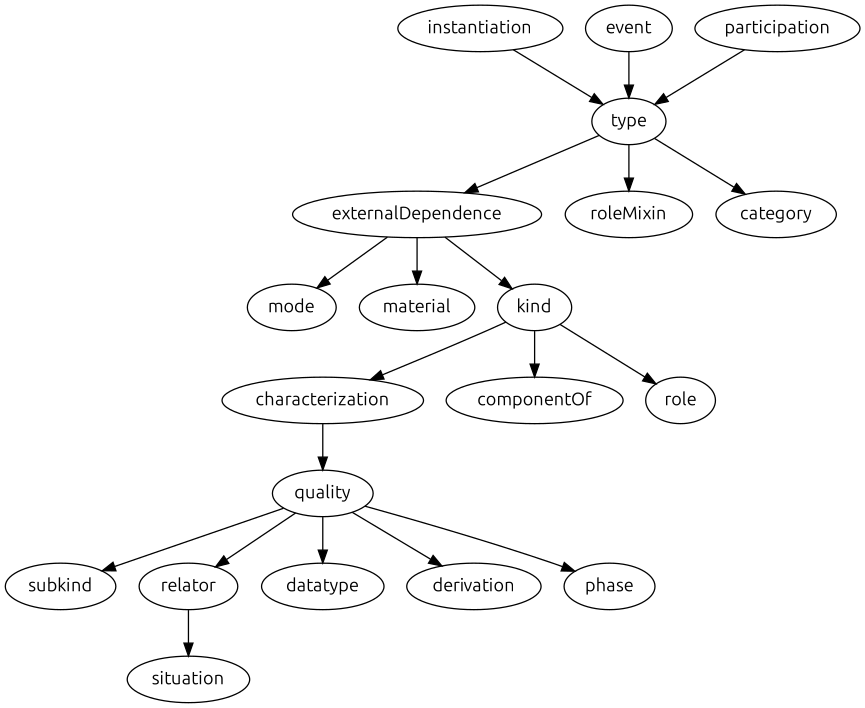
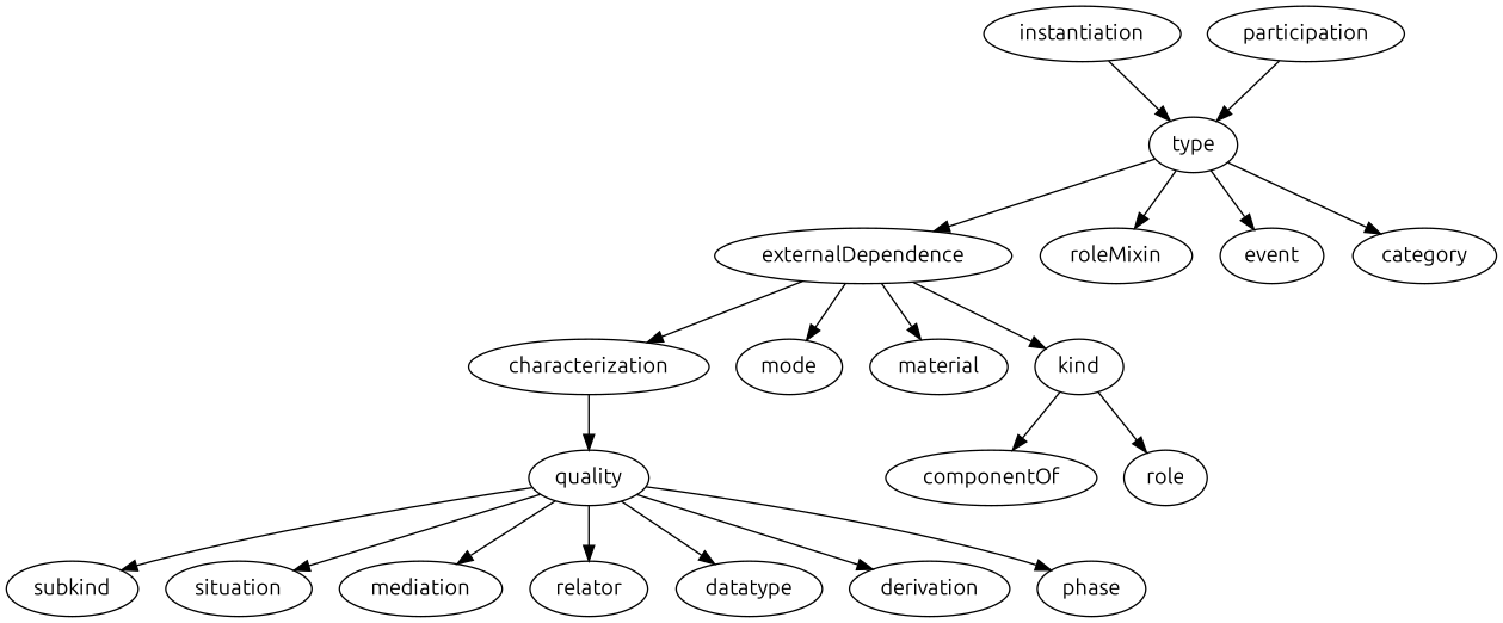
  strict digraph {
    fontname=Ubuntu
    node [fontname=Ubuntu]
    edge [fontname=Ubuntu]
    instantiation
    type
    externalDependence
    roleMixin
    event
    category
    characterization
    mode
    material
    kind
    participation
    quality
    componentOf
    role
    subkind
    situation
+   mediation
    relator
    datatype
    derivation
    phase
    instantiation -> type
    type -> externalDependence
    type -> roleMixin
-   event -> type
+   type -> event
    type -> category
-   kind -> characterization
+   externalDependence -> characterization
    externalDependence -> mode
    externalDependence -> material
    externalDependence -> kind
    characterization -> quality
    kind -> componentOf
    kind -> role
    participation -> type
    quality -> subkind
-   relator -> situation
+   quality -> situation
+   quality -> mediation
    quality -> relator
    quality -> datatype
    quality -> derivation
    quality -> phase
  }
